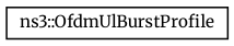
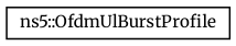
  digraph {
    rankdir=LR
    fontname=Merriweather
-   n1 [color=black fillcolor=white fontname=Merriweather fontsize=10 height=0.2 label="ns3::OfdmUlBurstProfile" shape=record style=filled width=0.4]
+   n1 [color=black fillcolor=white fontname=Merriweather fontsize=10 height=0.2 label="ns5::OfdmUlBurstProfile" shape=record style=filled width=0.4]
  }
